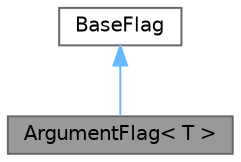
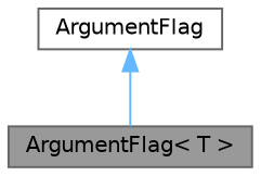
  digraph {
    node [color=gray40 fontname=Helvetica fontsize=10 shape=box style=filled]
    n1 [fillcolor=grey60 fontcolor=black height=0.2 label="ArgumentFlag\< T \>" width=0.4]
-   n2 [fillcolor=white height=0.2 label=BaseFlag width=0.4]
+   n2 [fillcolor=white height=0.2 label=ArgumentFlag width=0.4]
    n2 -> n1 [color=steelblue1 dir=back fontname=Helvetica fontsize=10 labelfontname=Helvetica labelfontsize=10 style=solid]
  }
